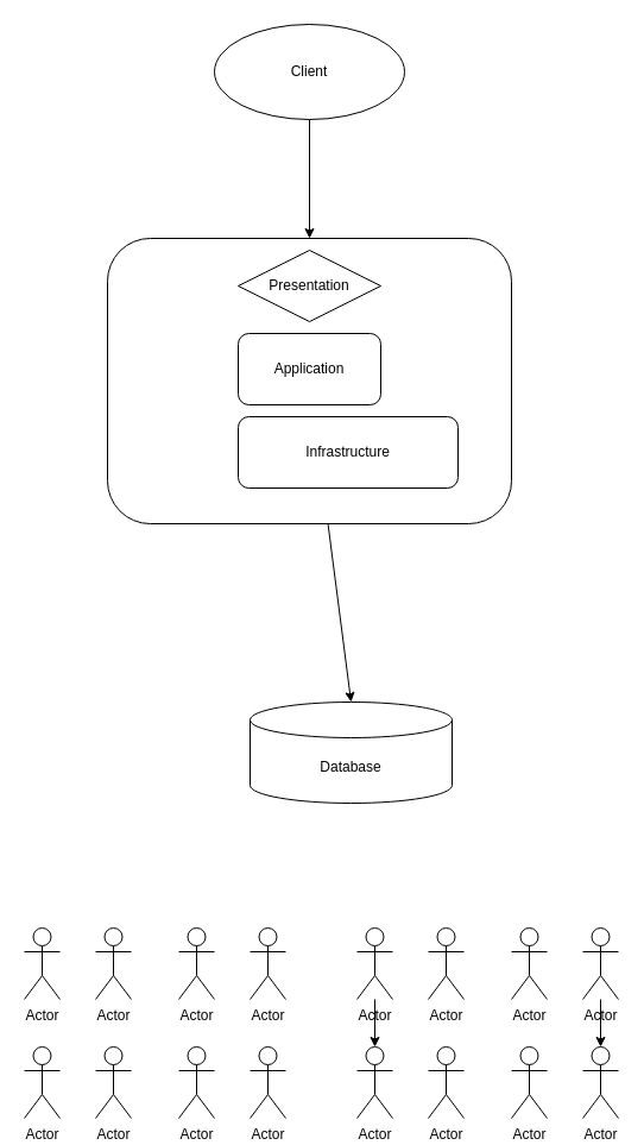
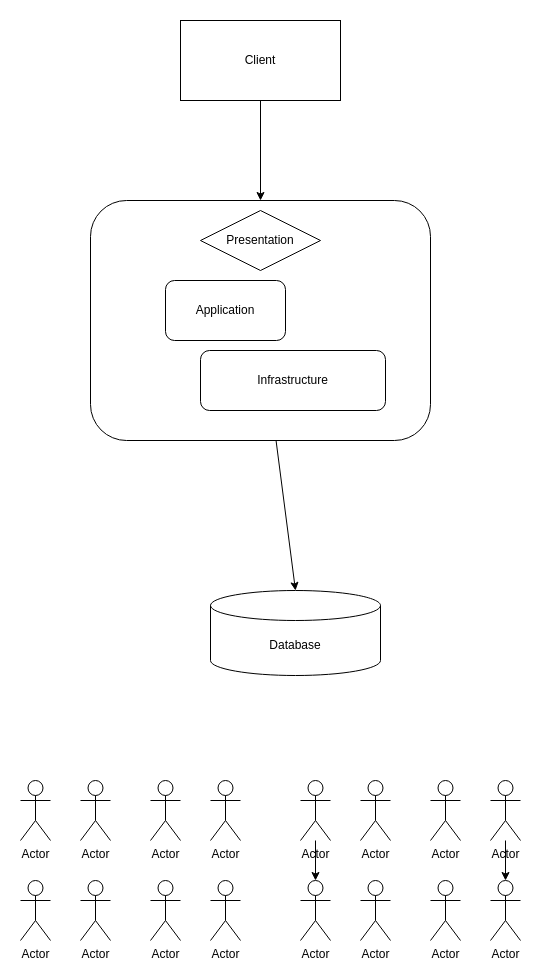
  <mxCell id="0" />
  <mxCell id="1" parent="0" />
  <mxCell id="2" style="edgeStyle=none;html=1;entryX=0.5;entryY=0;entryDx=0;entryDy=0;" parent="1" source="3" target="5" edge="1"><mxGeometry relative="1" as="geometry" /></mxCell>
- <mxCell id="3" value="Client&lt;br&gt;" style="ellipse;whiteSpace=wrap;html=1;" parent="1" vertex="1"><mxGeometry x="180" y="20" width="160" height="80" as="geometry" /></mxCell>
+ <mxCell id="3" value="Client&lt;br&gt;" style="rounded=0;whiteSpace=wrap;html=1;" parent="1" vertex="1"><mxGeometry x="180" y="20" width="160" height="80" as="geometry" /></mxCell>
  <mxCell id="4" style="edgeStyle=none;html=1;entryX=0.5;entryY=0;entryDx=0;entryDy=0;entryPerimeter=0;" parent="1" source="5" target="9" edge="1"><mxGeometry relative="1" as="geometry" /></mxCell>
  <mxCell id="5" value="" style="rounded=1;whiteSpace=wrap;html=1;" parent="1" vertex="1"><mxGeometry x="90" y="200" width="340" height="240" as="geometry" /></mxCell>
  <mxCell id="6" value="Presentation" style="rhombus;whiteSpace=wrap;html=1;" parent="1" vertex="1"><mxGeometry x="200" y="210" width="120" height="60" as="geometry" /></mxCell>
- <mxCell id="7" value="Application" style="rounded=1;whiteSpace=wrap;html=1;" parent="1" vertex="1"><mxGeometry x="200" y="280" width="120" height="60" as="geometry" /></mxCell>
+ <mxCell id="7" value="Application" style="rounded=1;whiteSpace=wrap;html=1;" parent="1" vertex="1"><mxGeometry x="165" y="280" width="120" height="60" as="geometry" /></mxCell>
  <mxCell id="8" value="Infrastructure" style="rounded=1;whiteSpace=wrap;html=1;" parent="1" vertex="1"><mxGeometry x="200" y="350" width="185" height="60" as="geometry" /></mxCell>
  <mxCell id="9" value="Database" style="shape=cylinder3;whiteSpace=wrap;html=1;boundedLbl=1;backgroundOutline=1;size=15;" parent="1" vertex="1"><mxGeometry x="210" y="590" width="170" height="85" as="geometry" /></mxCell>
  <mxCell id="10" value="Actor" style="shape=umlActor;verticalLabelPosition=bottom;verticalAlign=top;html=1;outlineConnect=0;" parent="1" vertex="1"><mxGeometry x="20" y="780" width="30" height="60" as="geometry" /></mxCell>
  <mxCell id="11" value="Actor" style="shape=umlActor;verticalLabelPosition=bottom;verticalAlign=top;html=1;outlineConnect=0;" parent="1" vertex="1"><mxGeometry x="80" y="780" width="30" height="60" as="geometry" /></mxCell>
  <mxCell id="12" value="Actor" style="shape=umlActor;verticalLabelPosition=bottom;verticalAlign=top;html=1;outlineConnect=0;" parent="1" vertex="1"><mxGeometry x="150" y="780" width="30" height="60" as="geometry" /></mxCell>
  <mxCell id="13" value="Actor" style="shape=umlActor;verticalLabelPosition=bottom;verticalAlign=top;html=1;outlineConnect=0;" parent="1" vertex="1"><mxGeometry x="210" y="780" width="30" height="60" as="geometry" /></mxCell>
  <mxCell id="14" value="" style="edgeStyle=none;html=1;" parent="1" source="15" target="24" edge="1"><mxGeometry relative="1" as="geometry" /></mxCell>
  <mxCell id="15" value="Actor" style="shape=umlActor;verticalLabelPosition=bottom;verticalAlign=top;html=1;outlineConnect=0;" parent="1" vertex="1"><mxGeometry x="300" y="780" width="30" height="60" as="geometry" /></mxCell>
  <mxCell id="16" value="Actor" style="shape=umlActor;verticalLabelPosition=bottom;verticalAlign=top;html=1;outlineConnect=0;" parent="1" vertex="1"><mxGeometry x="360" y="780" width="30" height="60" as="geometry" /></mxCell>
  <mxCell id="17" value="Actor" style="shape=umlActor;verticalLabelPosition=bottom;verticalAlign=top;html=1;outlineConnect=0;" parent="1" vertex="1"><mxGeometry x="430" y="780" width="30" height="60" as="geometry" /></mxCell>
  <mxCell id="18" value="" style="edgeStyle=none;html=1;" parent="1" source="19" target="27" edge="1"><mxGeometry relative="1" as="geometry" /></mxCell>
  <mxCell id="19" value="Actor" style="shape=umlActor;verticalLabelPosition=bottom;verticalAlign=top;html=1;outlineConnect=0;" parent="1" vertex="1"><mxGeometry x="490" y="780" width="30" height="60" as="geometry" /></mxCell>
  <mxCell id="20" value="Actor" style="shape=umlActor;verticalLabelPosition=bottom;verticalAlign=top;html=1;outlineConnect=0;" parent="1" vertex="1"><mxGeometry x="20" y="880" width="30" height="60" as="geometry" /></mxCell>
  <mxCell id="21" value="Actor" style="shape=umlActor;verticalLabelPosition=bottom;verticalAlign=top;html=1;outlineConnect=0;" parent="1" vertex="1"><mxGeometry x="80" y="880" width="30" height="60" as="geometry" /></mxCell>
  <mxCell id="22" value="Actor" style="shape=umlActor;verticalLabelPosition=bottom;verticalAlign=top;html=1;outlineConnect=0;" parent="1" vertex="1"><mxGeometry x="150" y="880" width="30" height="60" as="geometry" /></mxCell>
  <mxCell id="23" value="Actor" style="shape=umlActor;verticalLabelPosition=bottom;verticalAlign=top;html=1;outlineConnect=0;" parent="1" vertex="1"><mxGeometry x="210" y="880" width="30" height="60" as="geometry" /></mxCell>
  <mxCell id="24" value="Actor" style="shape=umlActor;verticalLabelPosition=bottom;verticalAlign=top;html=1;outlineConnect=0;" parent="1" vertex="1"><mxGeometry x="300" y="880" width="30" height="60" as="geometry" /></mxCell>
  <mxCell id="25" value="Actor" style="shape=umlActor;verticalLabelPosition=bottom;verticalAlign=top;html=1;outlineConnect=0;" parent="1" vertex="1"><mxGeometry x="360" y="880" width="30" height="60" as="geometry" /></mxCell>
  <mxCell id="26" value="Actor" style="shape=umlActor;verticalLabelPosition=bottom;verticalAlign=top;html=1;outlineConnect=0;" parent="1" vertex="1"><mxGeometry x="430" y="880" width="30" height="60" as="geometry" /></mxCell>
  <mxCell id="27" value="Actor" style="shape=umlActor;verticalLabelPosition=bottom;verticalAlign=top;html=1;outlineConnect=0;" parent="1" vertex="1"><mxGeometry x="490" y="880" width="30" height="60" as="geometry" /></mxCell>
